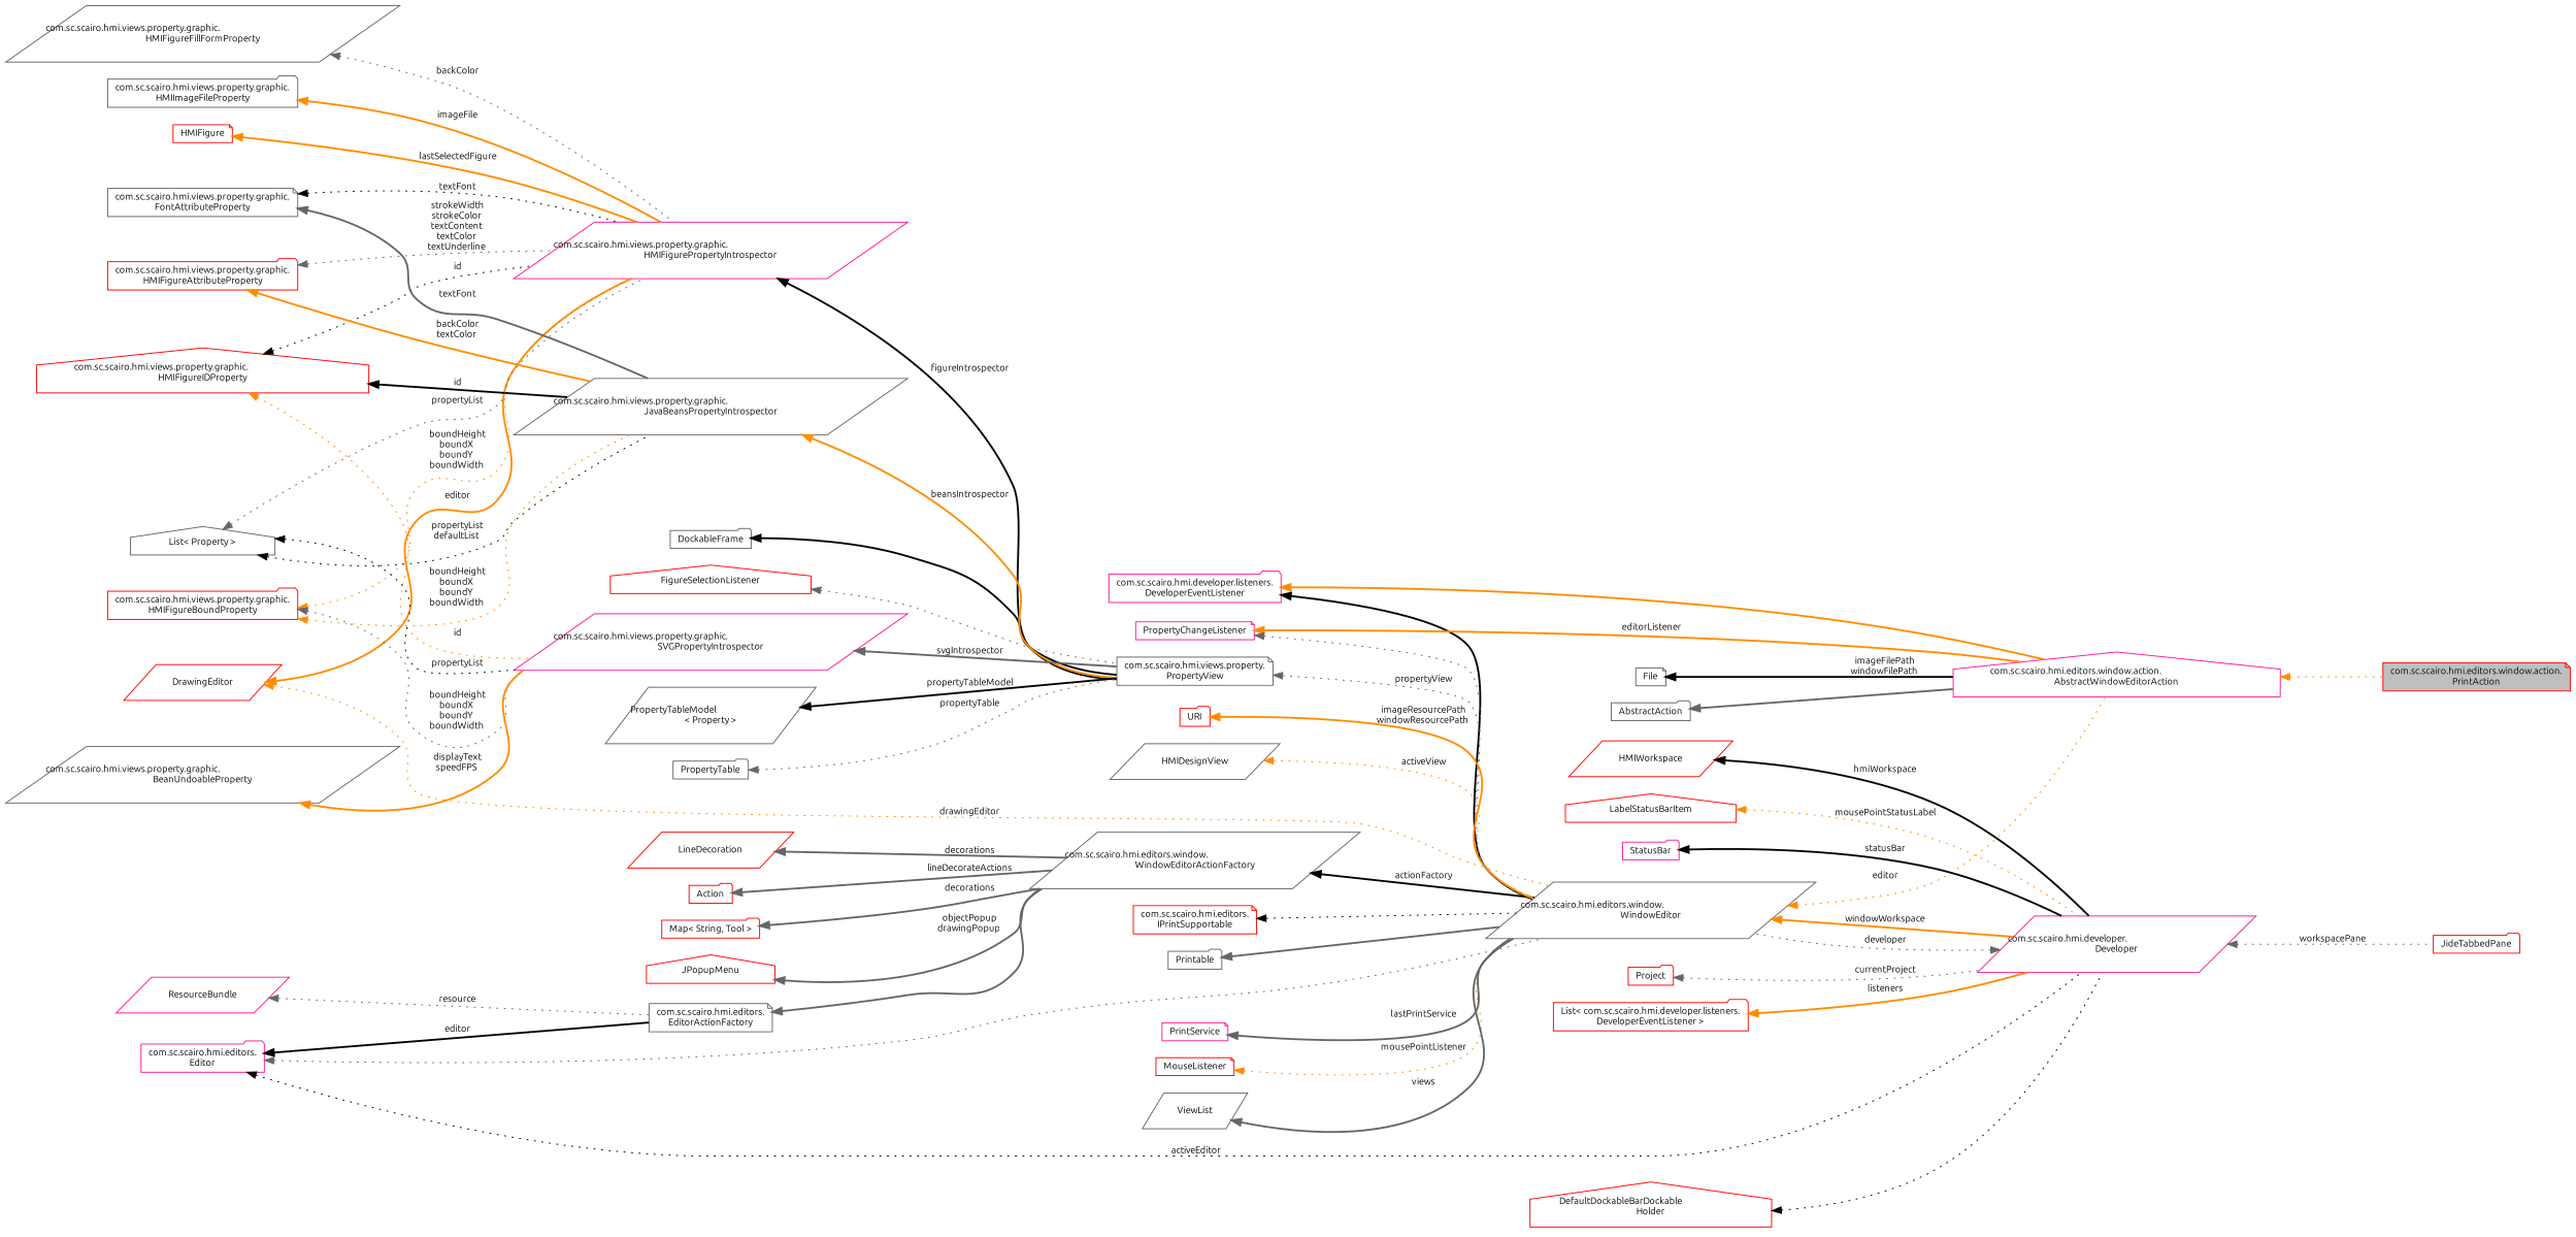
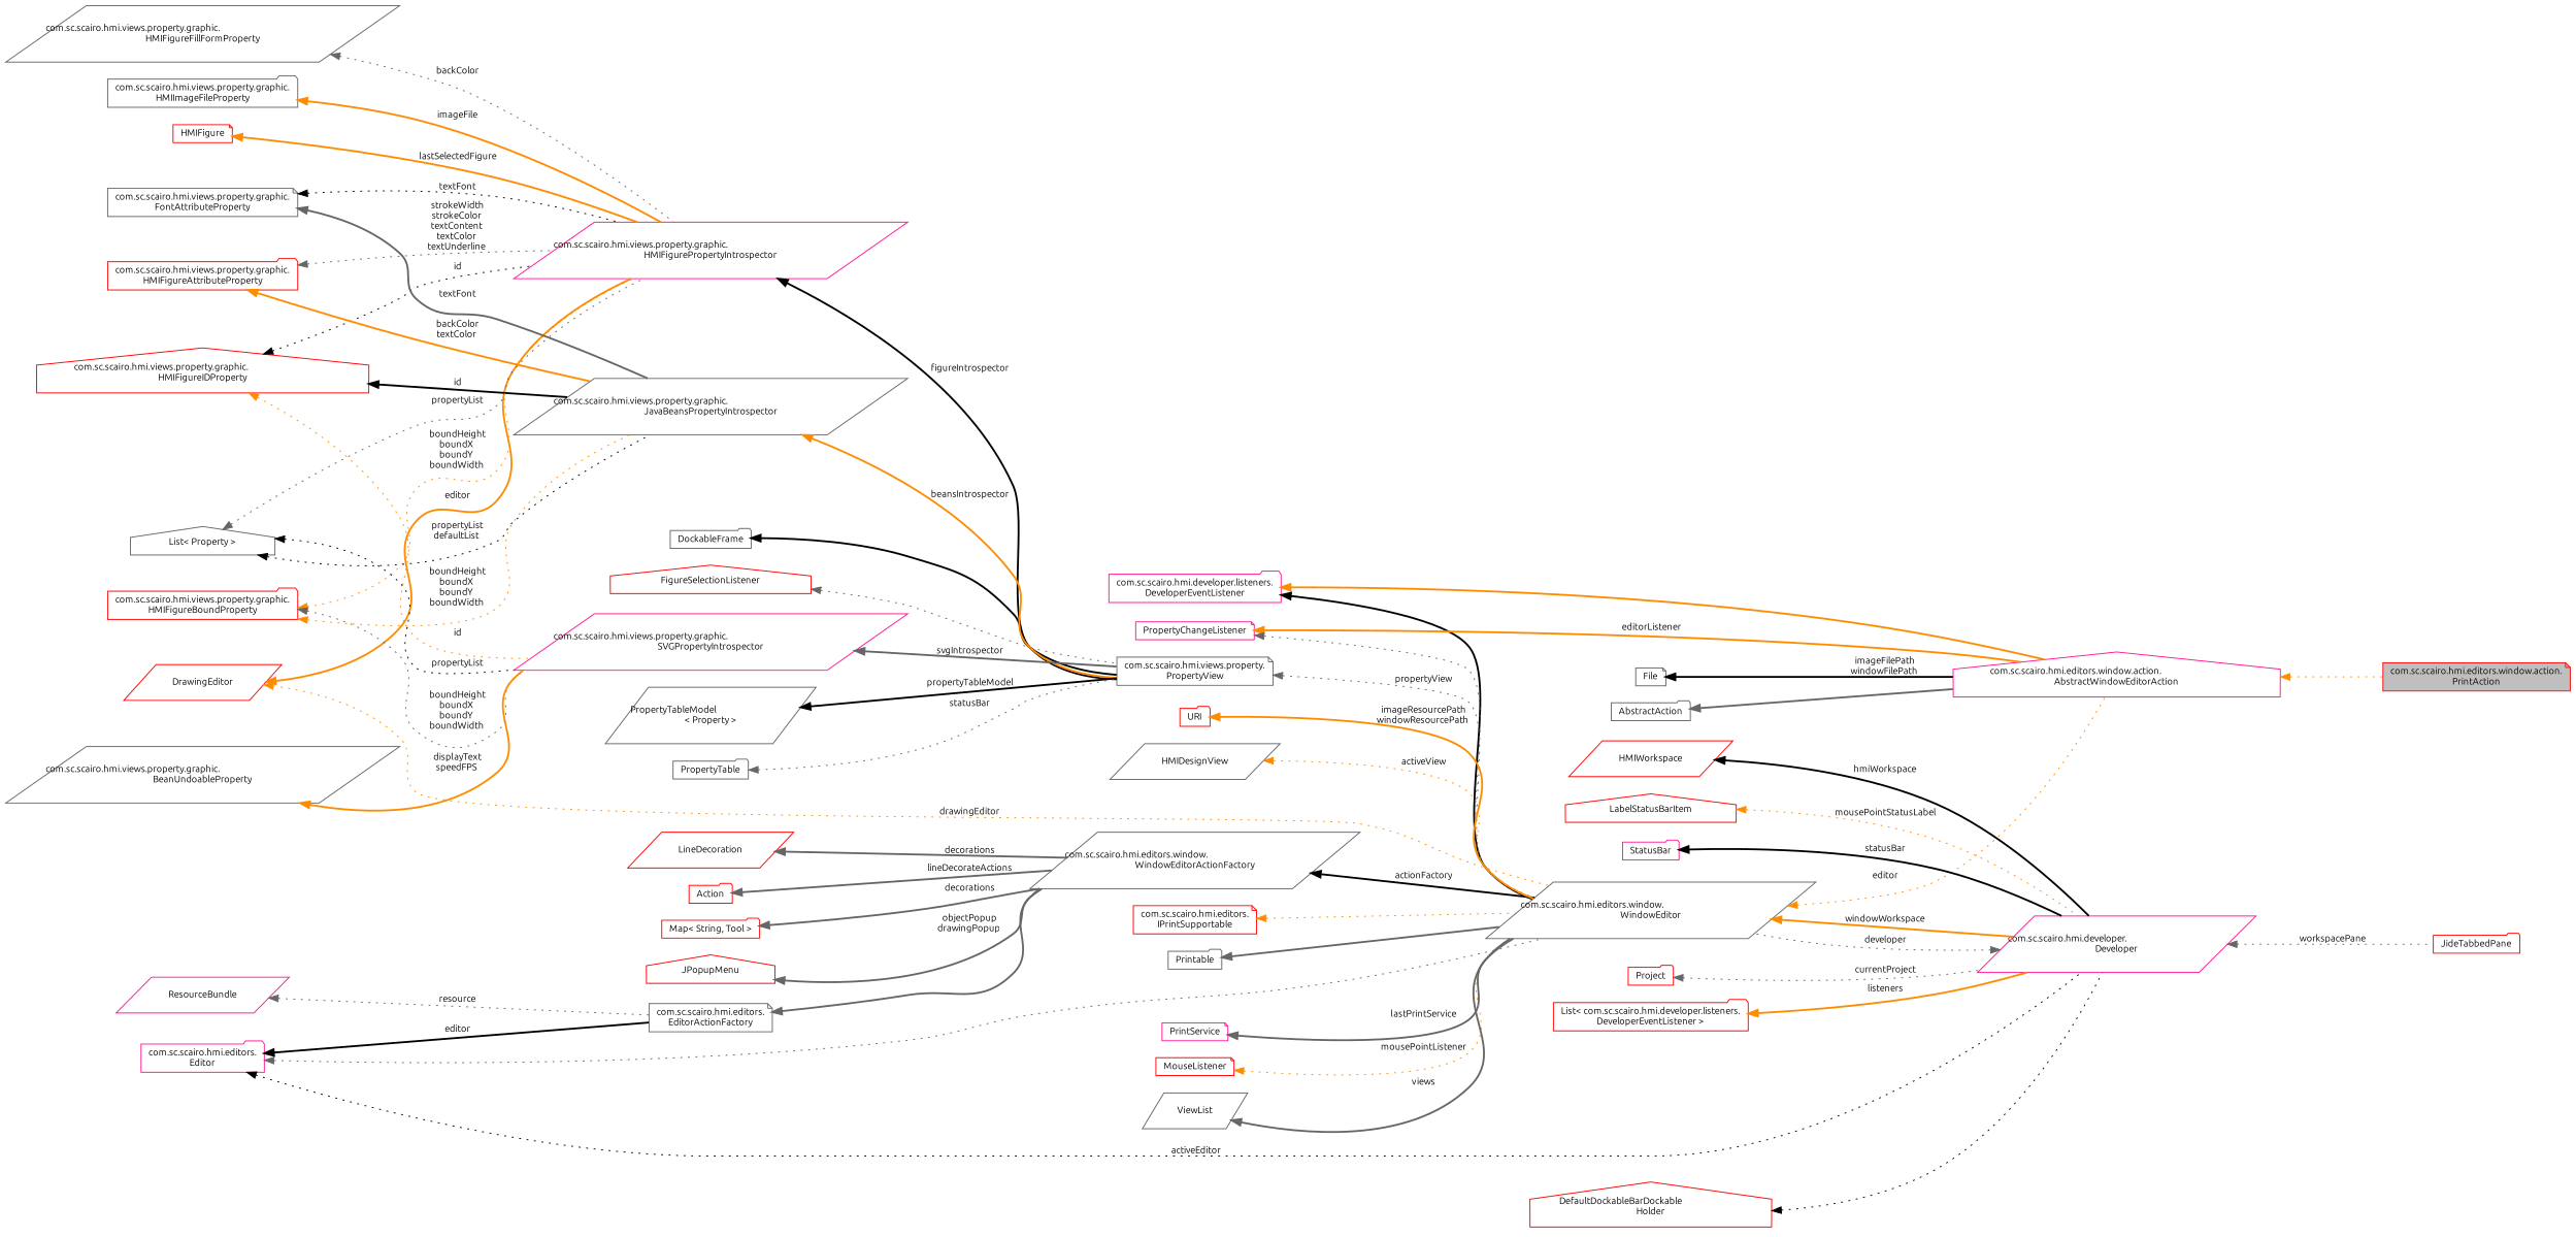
  digraph {
    fontname=Ubuntu
    rankdir=LR
    node [color=red fillcolor=white fontname=Ubuntu fontsize=10 shape=folder style=filled]
    edge [color=gray40 dir=back fontname=Ubuntu fontsize=10 labelfontname=Helvetica labelfontsize=10 style=bold]
    n1 [fillcolor=grey75 fontcolor=black height=0.2 label="com.sc.scairo.hmi.editors.window.action.\lPrintAction" shape=note width=0.4]
    n2 [color=deeppink height=0.2 label="com.sc.scairo.hmi.editors.window.action.\lAbstractWindowEditorAction" shape=house width=0.4]
    n3 [color=gray40 height=0.2 label=AbstractAction width=0.4]
    n4 [color=deeppink height=0.2 label="com.sc.scairo.hmi.developer.listeners.\lDeveloperEventListener" width=0.4]
    n5 [color=gray40 height=0.2 label="com.sc.scairo.hmi.editors.window.\lWindowEditor" shape=parallelogram width=0.4]
    n6 [color=deeppink height=0.2 label="com.sc.scairo.hmi.developer.\lDeveloper" shape=parallelogram width=0.4]
    n7 [height=0.2 label=JideTabbedPane width=0.4]
    n8 [color=deeppink height=0.2 label=PropertyChangeListener shape=note width=0.4]
    n9 [color=deeppink height=0.2 label="com.sc.scairo.hmi.editors.\lEditor" width=0.4]
    n10 [color=gray40 height=0.2 label="com.sc.scairo.hmi.editors.\lEditorActionFactory" shape=note width=0.4]
    n11 [color=gray40 height=0.2 label="com.sc.scairo.hmi.editors.window.\lWindowEditorActionFactory" shape=parallelogram width=0.4]
    n12 [height=0.2 label="com.sc.scairo.hmi.editors.\lIPrintSupportable" shape=note width=0.4]
    n13 [color=gray40 height=0.2 label=Printable width=0.4]
    n14 [height=0.2 label=DrawingEditor shape=parallelogram width=0.4]
    n15 [color=deeppink height=0.2 label="com.sc.scairo.hmi.views.property.graphic.\lHMIFigurePropertyIntrospector" shape=parallelogram width=0.4]
    n16 [color=gray40 height=0.2 label="com.sc.scairo.hmi.views.property.\lPropertyView" shape=note width=0.4]
    n17 [color=deeppink height=0.2 label=PrintService shape=note width=0.4]
    n18 [height=0.2 label=MouseListener shape=note width=0.4]
    n19 [color=gray40 height=0.2 label=ViewList shape=parallelogram width=0.4]
    n20 [height=0.2 label=URI width=0.4]
    n21 [color=gray40 height=0.2 label=HMIDesignView shape=parallelogram width=0.4]
    n22 [height=0.2 label="DefaultDockableBarDockable\lHolder" shape=house width=0.4]
    n23 [height=0.2 label=HMIWorkspace shape=parallelogram width=0.4]
    n24 [height=0.2 label=LabelStatusBarItem shape=house width=0.4]
    n25 [color=deeppink height=0.2 label=StatusBar width=0.4]
    n26 [height=0.2 label=Project width=0.4]
    n27 [height=0.2 label="List\< com.sc.scairo.hmi.developer.listeners.\lDeveloperEventListener \>" width=0.4]
    n28 [color=gray40 height=0.2 label=DockableFrame width=0.4]
    n29 [height=0.2 label=FigureSelectionListener shape=house width=0.4]
    n30 [color=gray40 height=0.2 label="com.sc.scairo.hmi.views.property.graphic.\lJavaBeansPropertyIntrospector" shape=parallelogram width=0.4]
    n31 [height=0.2 label="com.sc.scairo.hmi.views.property.graphic.\lHMIFigureBoundProperty" width=0.4]
    n32 [color=deeppink height=0.2 label="com.sc.scairo.hmi.views.property.graphic.\lSVGPropertyIntrospector" shape=parallelogram width=0.4]
    n33 [height=0.2 label="com.sc.scairo.hmi.views.property.graphic.\lHMIFigureIDProperty" shape=house width=0.4]
    n34 [color=gray40 height=0.2 label="List\< Property \>" shape=house width=0.4]
    n35 [height=0.2 label="com.sc.scairo.hmi.views.property.graphic.\lHMIFigureAttributeProperty" width=0.4]
    n36 [color=gray40 height=0.2 label="com.sc.scairo.hmi.views.property.graphic.\lFontAttributeProperty" shape=note width=0.4]
    n37 [color=gray40 height=0.2 label="com.sc.scairo.hmi.views.property.graphic.\lHMIFigureFillFormProperty" shape=parallelogram width=0.4]
    n38 [color=gray40 height=0.2 label="com.sc.scairo.hmi.views.property.graphic.\lHMIImageFileProperty" width=0.4]
    n39 [height=0.2 label=HMIFigure shape=note width=0.4]
    n40 [color=gray40 height=0.2 label="PropertyTableModel\l\< Property \>" shape=parallelogram width=0.4]
    n41 [color=gray40 height=0.2 label=PropertyTable width=0.4]
    n42 [color=gray40 height=0.2 label="com.sc.scairo.hmi.views.property.graphic.\lBeanUndoableProperty" shape=parallelogram width=0.4]
    n43 [color=deeppink height=0.2 label=ResourceBundle shape=parallelogram width=0.4]
    n44 [height=0.2 label=JPopupMenu shape=house width=0.4]
    n45 [height=0.2 label=LineDecoration shape=parallelogram width=0.4]
    n46 [height=0.2 label=Action width=0.4]
    n47 [height=0.2 label="Map\< String, Tool \>" width=0.4]
    n48 [color=gray40 height=0.2 label=File shape=note width=0.4]
    n2 -> n1 [color=darkorange style=dotted]
    n3 -> n2
    n4 -> n2 [color=darkorange]
    n4 -> n5 [color=black]
    n5 -> n2 [color=darkorange label=" editor" style=dotted]
    n5 -> n6 [color=darkorange label=" windowWorkspace"]
    n6 -> n5 [label=" developer" style=dotted]
    n6 -> n7 [label=" workspacePane" style=dotted]
    n8 -> n2 [color=darkorange label=" editorListener"]
    n8 -> n5 [style=dotted]
    n9 -> n5 [style=dotted]
    n9 -> n6 [color=black label=" activeEditor" style=dotted]
    n9 -> n10 [color=black label=" editor"]
    n10 -> n11
    n11 -> n5 [color=black label=" actionFactory"]
-   n12 -> n5 [color=black style=dotted]
+   n12 -> n5 [color=darkorange style=dotted]
    n13 -> n5
    n14 -> n5 [color=darkorange label=" drawingEditor" style=dotted]
    n14 -> n15 [color=darkorange label=" editor"]
    n15 -> n16 [color=black label=" figureIntrospector"]
    n16 -> n5 [label=" propertyView" style=dotted]
    n17 -> n5 [label=" lastPrintService"]
    n18 -> n5 [color=darkorange label=" mousePointListener" style=dotted]
    n19 -> n5 [label=" views"]
    n20 -> n5 [color=darkorange label=" imageResourcePath\nwindowResourcePath"]
    n21 -> n5 [color=darkorange label=" activeView" style=dotted]
    n22 -> n6 [color=black style=dotted]
    n23 -> n6 [color=black label=" hmiWorkspace"]
    n24 -> n6 [color=darkorange label=" mousePointStatusLabel" style=dotted]
    n25 -> n6 [color=black label=" statusBar"]
    n26 -> n6 [label=" currentProject" style=dotted]
    n27 -> n6 [color=darkorange label=" listeners"]
    n28 -> n16 [color=black]
    n29 -> n16 [style=dotted]
    n30 -> n16 [color=darkorange label=" beansIntrospector"]
    n31 -> n15 [color=darkorange label=" boundHeight\nboundX\nboundY\nboundWidth" style=dotted]
    n31 -> n30 [color=darkorange label=" boundHeight\nboundX\nboundY\nboundWidth" style=dotted]
    n31 -> n32 [label=" boundHeight\nboundX\nboundY\nboundWidth" style=dotted]
    n32 -> n16 [label=" svgIntrospector"]
    n33 -> n15 [color=black label=" id" style=dotted]
    n33 -> n30 [color=black label=" id"]
    n33 -> n32 [color=darkorange label=" id" style=dotted]
    n34 -> n15 [label=" propertyList" style=dotted]
    n34 -> n30 [color=black label=" propertyList\ndefaultList" style=dotted]
    n34 -> n32 [color=black label=" propertyList" style=dotted]
    n35 -> n15 [label=" strokeWidth\nstrokeColor\ntextContent\ntextColor\ntextUnderline" style=dotted]
    n35 -> n30 [color=darkorange label=" backColor\ntextColor"]
    n36 -> n15 [color=black label=" textFont" style=dotted]
    n36 -> n30 [label=" textFont"]
    n37 -> n15 [label=" backColor" style=dotted]
    n38 -> n15 [color=darkorange label=" imageFile"]
    n39 -> n15 [color=darkorange label=" lastSelectedFigure"]
    n40 -> n16 [color=black label=" propertyTableModel"]
-   n41 -> n16 [label=" propertyTable" style=dotted]
+   n41 -> n16 [label=" statusBar" style=dotted]
    n42 -> n32 [color=darkorange label=" displayText\nspeedFPS"]
    n43 -> n10 [label=" resource" style=dotted]
    n44 -> n11 [label=" objectPopup\ndrawingPopup"]
    n45 -> n11 [label=" decorations"]
    n46 -> n11 [label=" lineDecorateActions"]
    n47 -> n11 [label=" decorations"]
    n48 -> n2 [color=black label=" imageFilePath\nwindowFilePath"]
  }
